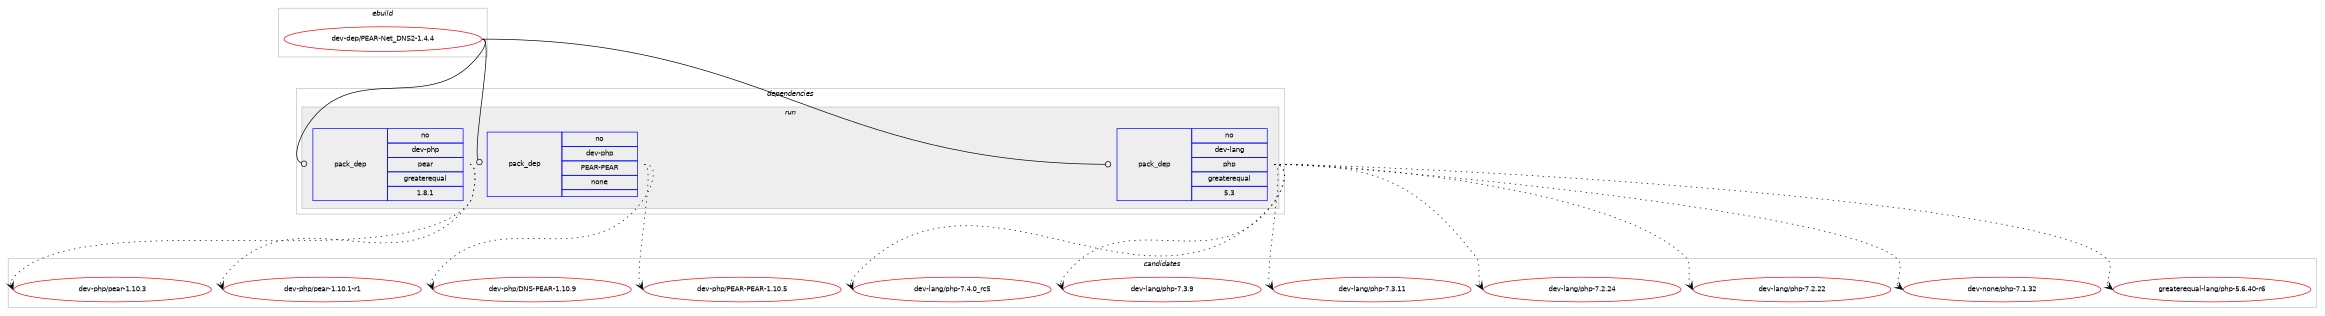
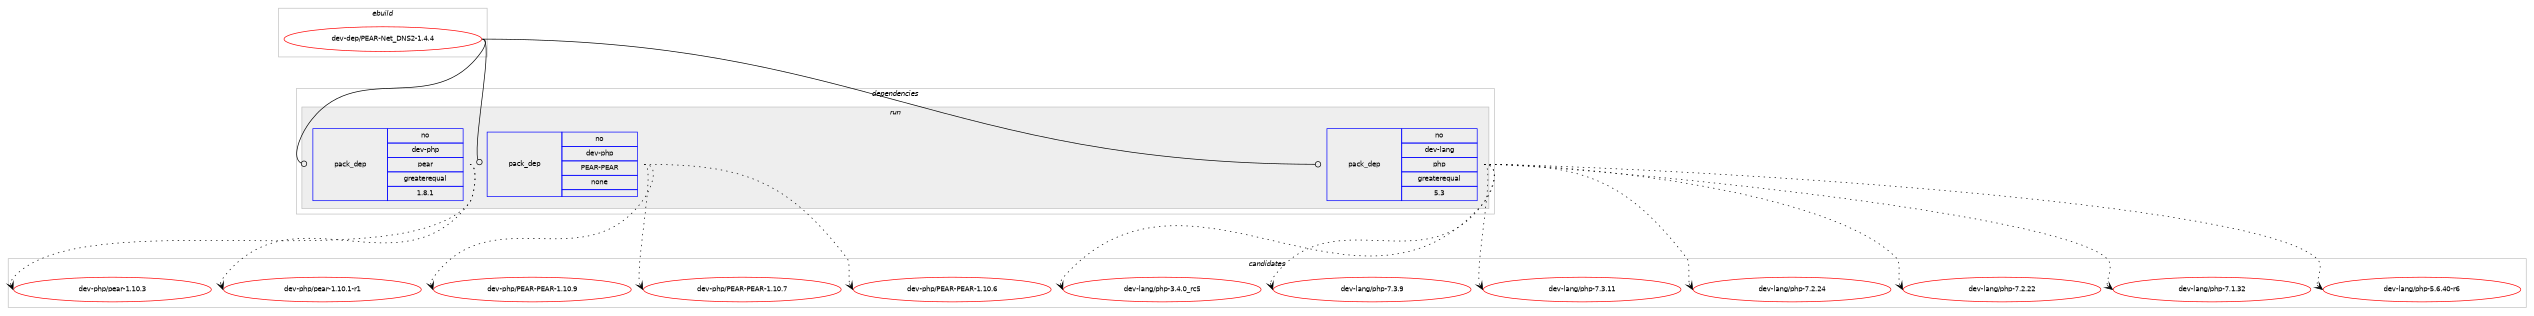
  digraph {
    compound=true
    concentrate=true
    fontname=Helvetica
    fontsize=10
    newrank=true
    rankdir=TB
    ranksep=1.5
    node [color=red fontname=Helvetica fontsize=10]
    edge [arrowhead=vee headport=w style=dotted tailport=e weight=100]
    n1 [label="dev-dep/PEAR-Net_DNS2-1.4.4" width=4]
    n2 [color=blue label=<<TABLE BORDER="0" CELLBORDER="1" CELLSPACING="0" CELLPADDING="4" WIDTH="220"><TR><TD ROWSPAN="6" CELLPADDING="30">pack_dep</TD></TR><TR><TD WIDTH="110">no</TD></TR><TR><TD>dev-lang</TD></TR><TR><TD>php</TD></TR><TR><TD>greaterequal</TD></TR><TR><TD>5.3</TD></TR></TABLE>> shape=none]
    n3 [color=blue label=<<TABLE BORDER="0" CELLBORDER="1" CELLSPACING="0" CELLPADDING="4" WIDTH="220"><TR><TD ROWSPAN="6" CELLPADDING="30">pack_dep</TD></TR><TR><TD WIDTH="110">no</TD></TR><TR><TD>dev-php</TD></TR><TR><TD>PEAR-PEAR</TD></TR><TR><TD>none</TD></TR><TR><TD></TD></TR></TABLE>> shape=none]
    n4 [color=blue label=<<TABLE BORDER="0" CELLBORDER="1" CELLSPACING="0" CELLPADDING="4" WIDTH="220"><TR><TD ROWSPAN="6" CELLPADDING="30">pack_dep</TD></TR><TR><TD WIDTH="110">no</TD></TR><TR><TD>dev-php</TD></TR><TR><TD>pear</TD></TR><TR><TD>greaterequal</TD></TR><TR><TD>1.8.1</TD></TR></TABLE>> shape=none]
-   n5 [label="greaterequal-lang/php-5.6.40-r6" width=4]
-   n6 [label="dev-none/php-7.1.32" width=4]
+   n5 [label="dev-lang/php-5.6.40-r6" width=4]
+   n6 [label="dev-lang/php-7.1.32" width=4]
    n7 [label="dev-lang/php-7.2.22" width=4]
    n8 [label="dev-lang/php-7.2.24" width=4]
    n9 [label="dev-lang/php-7.3.11" width=4]
    n10 [label="dev-lang/php-7.3.9" width=4]
-   n11 [label="dev-lang/php-7.4.0_rc5" width=4]
-   n12 [label="dev-php/PEAR-PEAR-1.10.5" width=4]
-   n14 [label="dev-php/DNS-PEAR-1.10.9" width=4]
+   n11 [label="dev-lang/php-3.4.0_rc5" width=4]
+   n12 [label="dev-php/PEAR-PEAR-1.10.6" width=4]
+   n13 [label="dev-php/PEAR-PEAR-1.10.7" width=4]
+   n14 [label="dev-php/PEAR-PEAR-1.10.9" width=4]
    n15 [label="dev-php/pear-1.10.1-r1" width=4]
    n16 [label="dev-php/pear-1.10.3" width=4]
    subgraph cluster_1 {
      color=gray
      label=<<i>ebuild</i>>
      rank=same
      n1
    }
    subgraph cluster_2 {
      color=gray
      label=<<i>dependencies</i>>
      subgraph cluster_3 {
        color=gray
        fillcolor="#eeeeee"
        label=<<i>compile</i>>
        style=filled
      }
      subgraph cluster_4 {
        color=gray
        fillcolor="#eeeeee"
        label=<<i>compile and run</i>>
        style=filled
      }
      subgraph cluster_5 {
        color=gray
        fillcolor="#eeeeee"
        label=<<i>run</i>>
        style=filled
        subgraph sub_6 {
          color=gray
          fillcolor="#eeeeee"
          label=<<i>run</i>>
          style=filled
          n2
        }
        subgraph sub_7 {
          color=gray
          fillcolor="#eeeeee"
          label=<<i>run</i>>
          style=filled
          n3
        }
        subgraph sub_8 {
          color=gray
          fillcolor="#eeeeee"
          label=<<i>run</i>>
          style=filled
          n4
        }
      }
    }
    subgraph cluster_9 {
      color=gray
      label=<<i>candidates</i>>
      rank=same
      subgraph sub_10 {
        color=black
        label=<<i>candidates</i>>
        nodesep=1
        rank=same
        n5
        n6
        n7
        n8
        n9
        n10
        n11
      }
      subgraph sub_11 {
        color=black
        label=<<i>candidates</i>>
        nodesep=1
        rank=same
        n12
+       n13
        n14
      }
      subgraph sub_12 {
        color=black
        label=<<i>candidates</i>>
        nodesep=1
        rank=same
        n15
        n16
      }
    }
    n1 -> n2 [arrowhead=odot style=solid weight=20]
    n1 -> n3 [arrowhead=odot style=solid weight=20]
    n1 -> n4 [arrowhead=odot style=solid weight=20]
    n2 -> n5
    n2 -> n6
    n2 -> n7
    n2 -> n8
    n2 -> n9
    n2 -> n10
    n2 -> n11
    n3 -> n12
+   n3 -> n13
    n3 -> n14
    n4 -> n15
    n4 -> n16
  }
